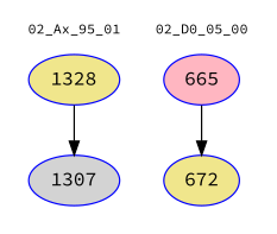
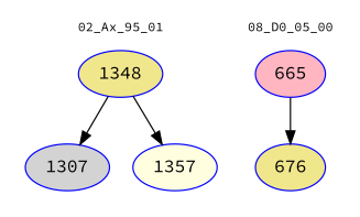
  digraph {
    fontname="Source Code Pro"
    node [color=blue fillcolor=khaki fontname="Source Code Pro" style=filled]
    edge [color=black fontname="Source Code Pro"]
-   n1 [label=1328]
+   n1 [label=1348]
    n2 [fillcolor=lightgrey label=1307]
+   n3 [fillcolor=lightyellow label=1357]
    n4 [fillcolor=lightpink label=665]
-   n5 [label=672]
+   n5 [label=676]
    subgraph cluster_1 {
      color=white
      fontsize=10
      label="02_Ax_95_01"
      n1
      n2
+     n3
    }
    subgraph cluster_2 {
      color=white
      fontsize=10
-     label="02_D0_05_00"
+     label="08_D0_05_00"
      n4
      n5
    }
    n1 -> n2
+   n1 -> n3
    n4 -> n5
  }
